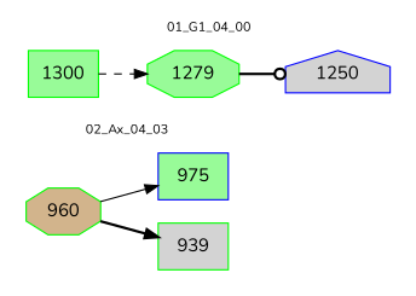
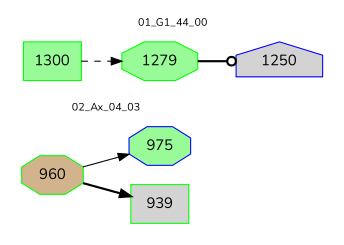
  digraph {
    fontname=Nunito
    rankdir=LR
    node [color=green fillcolor=palegreen fontname=Nunito shape=box style=filled]
    edge [arrowhead=normal color=black fontname=Nunito style=bold]
    n1 [fillcolor=tan label=960 shape=octagon]
    n2 [fillcolor=lightgrey label=939]
-   n3 [color=blue label=975]
+   n3 [color=blue label=975 shape=octagon]
    n4 [label=1279 shape=octagon]
    n5 [color=blue fillcolor=lightgrey label=1250 shape=house]
    n6 [label=1300]
    subgraph cluster_1 {
      color=white
      fontsize=10
      label="02_Ax_04_03"
      n1
      n2
      n3
    }
    subgraph cluster_2 {
      color=white
      fontsize=10
-     label="01_G1_04_00"
+     label="01_G1_44_00"
      n4
      n5
      n6
    }
    n1 -> n2
    n1 -> n3 [style=solid]
    n4 -> n5 [arrowhead=odot]
    n6 -> n4 [style=dashed]
  }
